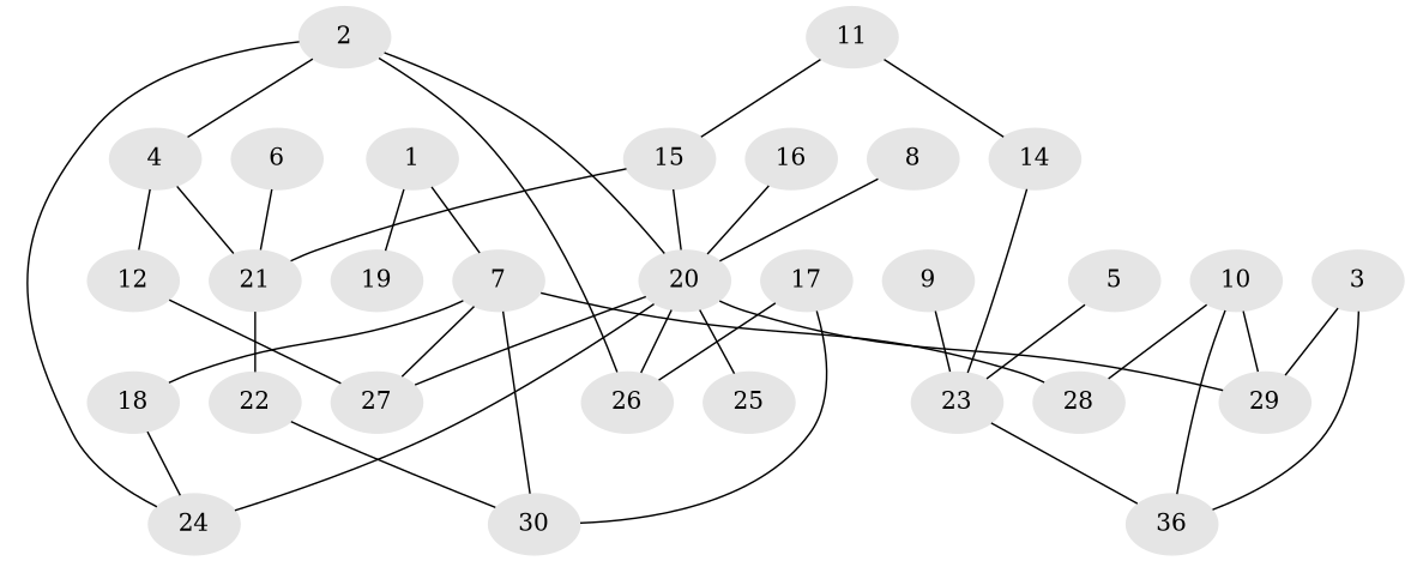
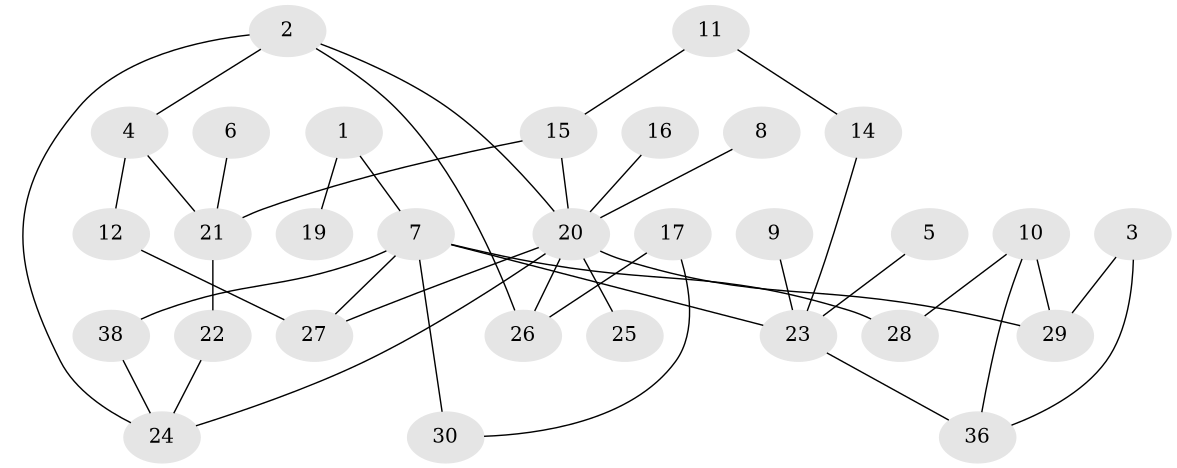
  graph {
    node [color=gray90 style=filled]
    edge [weight=1.0]
    1
    7
    19
-   18
+   18 [label=38]
    23
    27
    28
    30
    2
    4
    20
    24
    26
    12
    21
    29
    25
    3
    n19 [label=36]
    22
    5
    9
    6
    15
    8
    10
    11
    14
    16
    17
    1 -- 7
    1 -- 19
    7 -- 18
+   7 -- 23
    7 -- 27
    7 -- 28
    7 -- 30
    18 -- 24
    23 -- n19
    2 -- 4
    2 -- 20
    2 -- 24
    2 -- 26
    4 -- 12
    4 -- 21
    20 -- 27
    20 -- 24
    20 -- 26
    20 -- 29
    20 -- 25
    12 -- 27
    21 -- 22
    3 -- 29
    3 -- n19
-   22 -- 30
+   22 -- 24
    5 -- 23
    9 -- 23
    6 -- 21
    15 -- 20
    15 -- 21
    8 -- 20
    10 -- 28
    10 -- 29
    10 -- n19
    11 -- 15
    11 -- 14
    14 -- 23
    16 -- 20
    17 -- 30
    17 -- 26
  }
